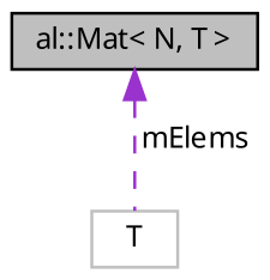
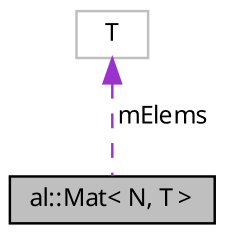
  digraph {
    node [fontname="FreeSans.ttf" fontsize=10 shape=record]
    n1 [color=black fillcolor=grey75 fontcolor=black height=0.2 label="al::Mat\< N, T \>" style=filled width=0.4]
    n2 [color=grey75 height=0.2 label=T width=0.4]
-   n1 -> n2 [color=darkorchid3 dir=back fontname="FreeSans.ttf" fontsize=10 label=" mElems" labelfontname="FreeSans.ttf" labelfontsize=10 style=dashed]
+   n2 -> n1 [color=darkorchid3 dir=back fontname="FreeSans.ttf" fontsize=10 label=" mElems" labelfontname="FreeSans.ttf" labelfontsize=10 style=dashed]
  }
